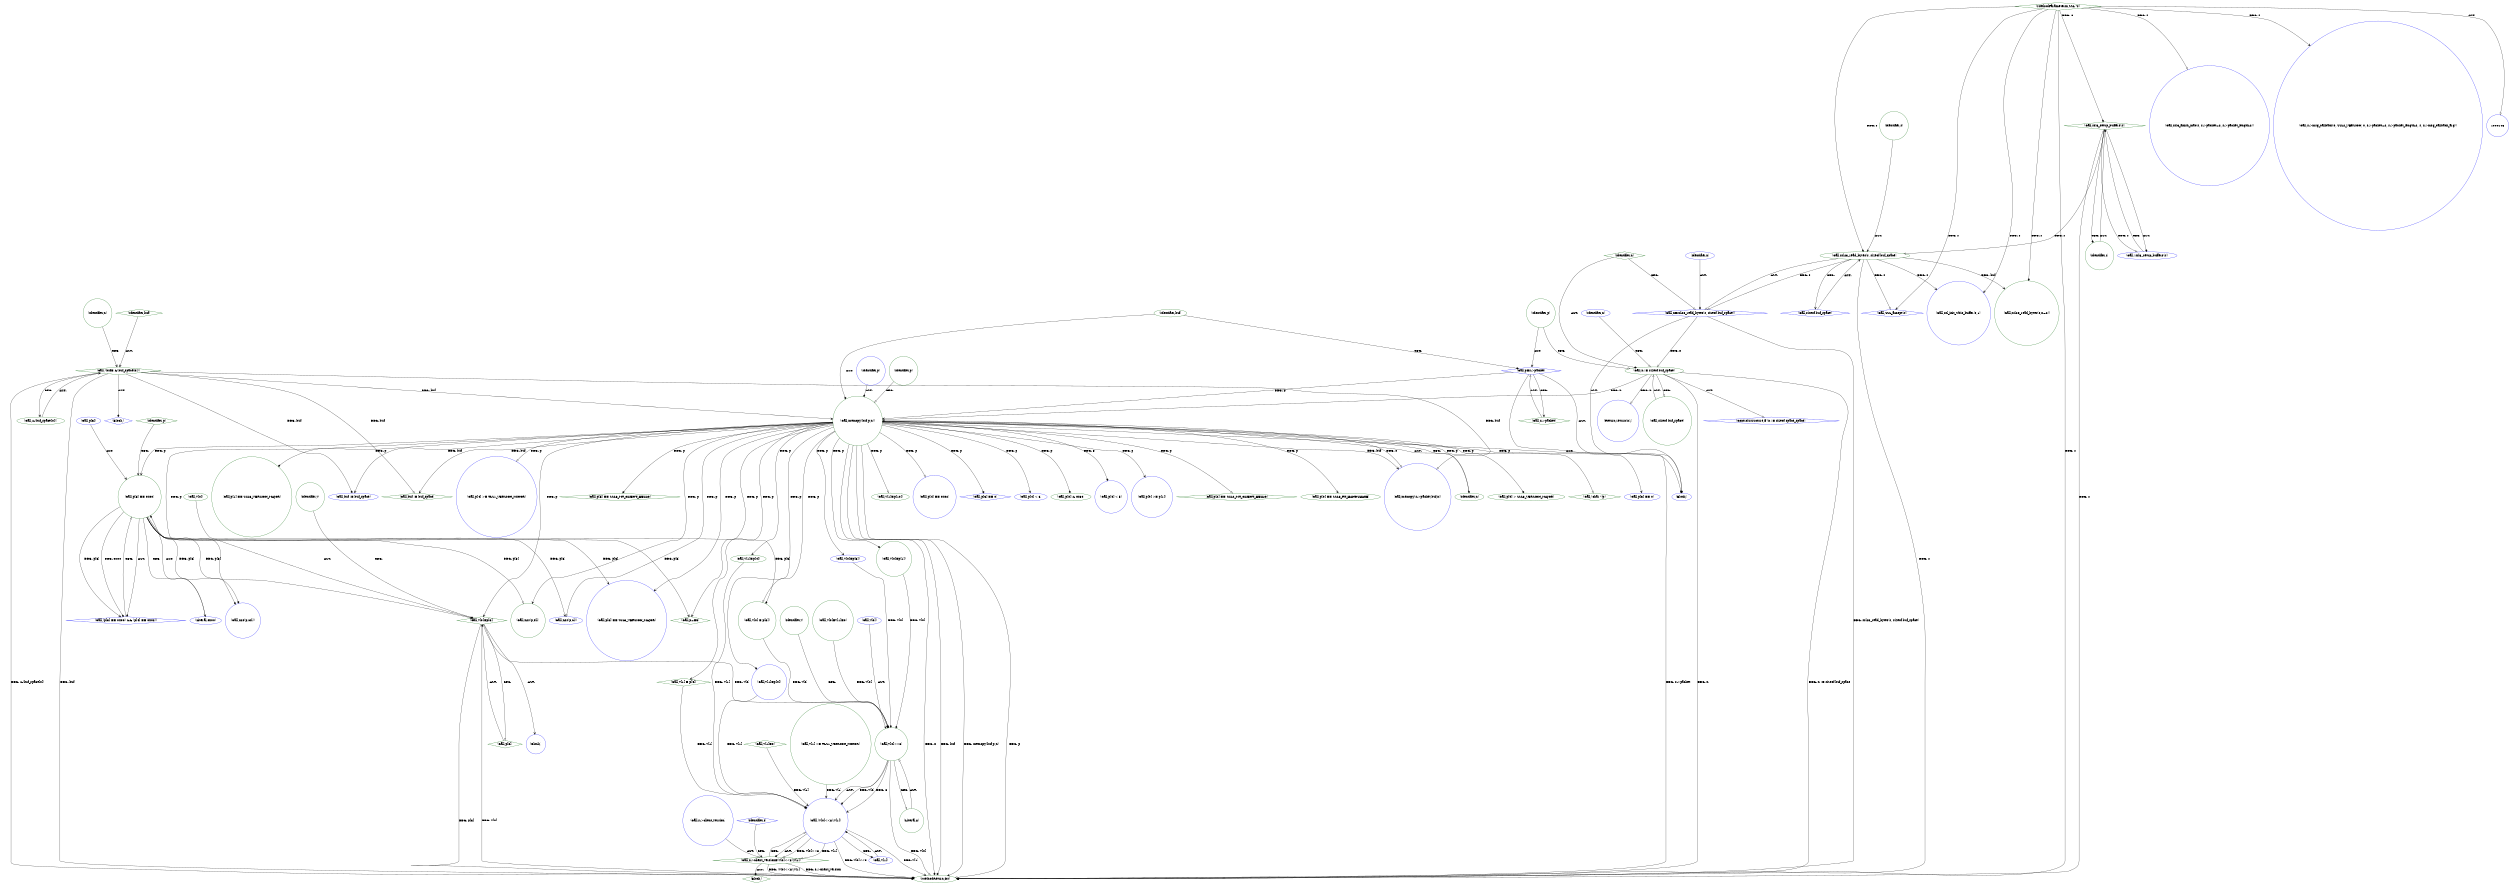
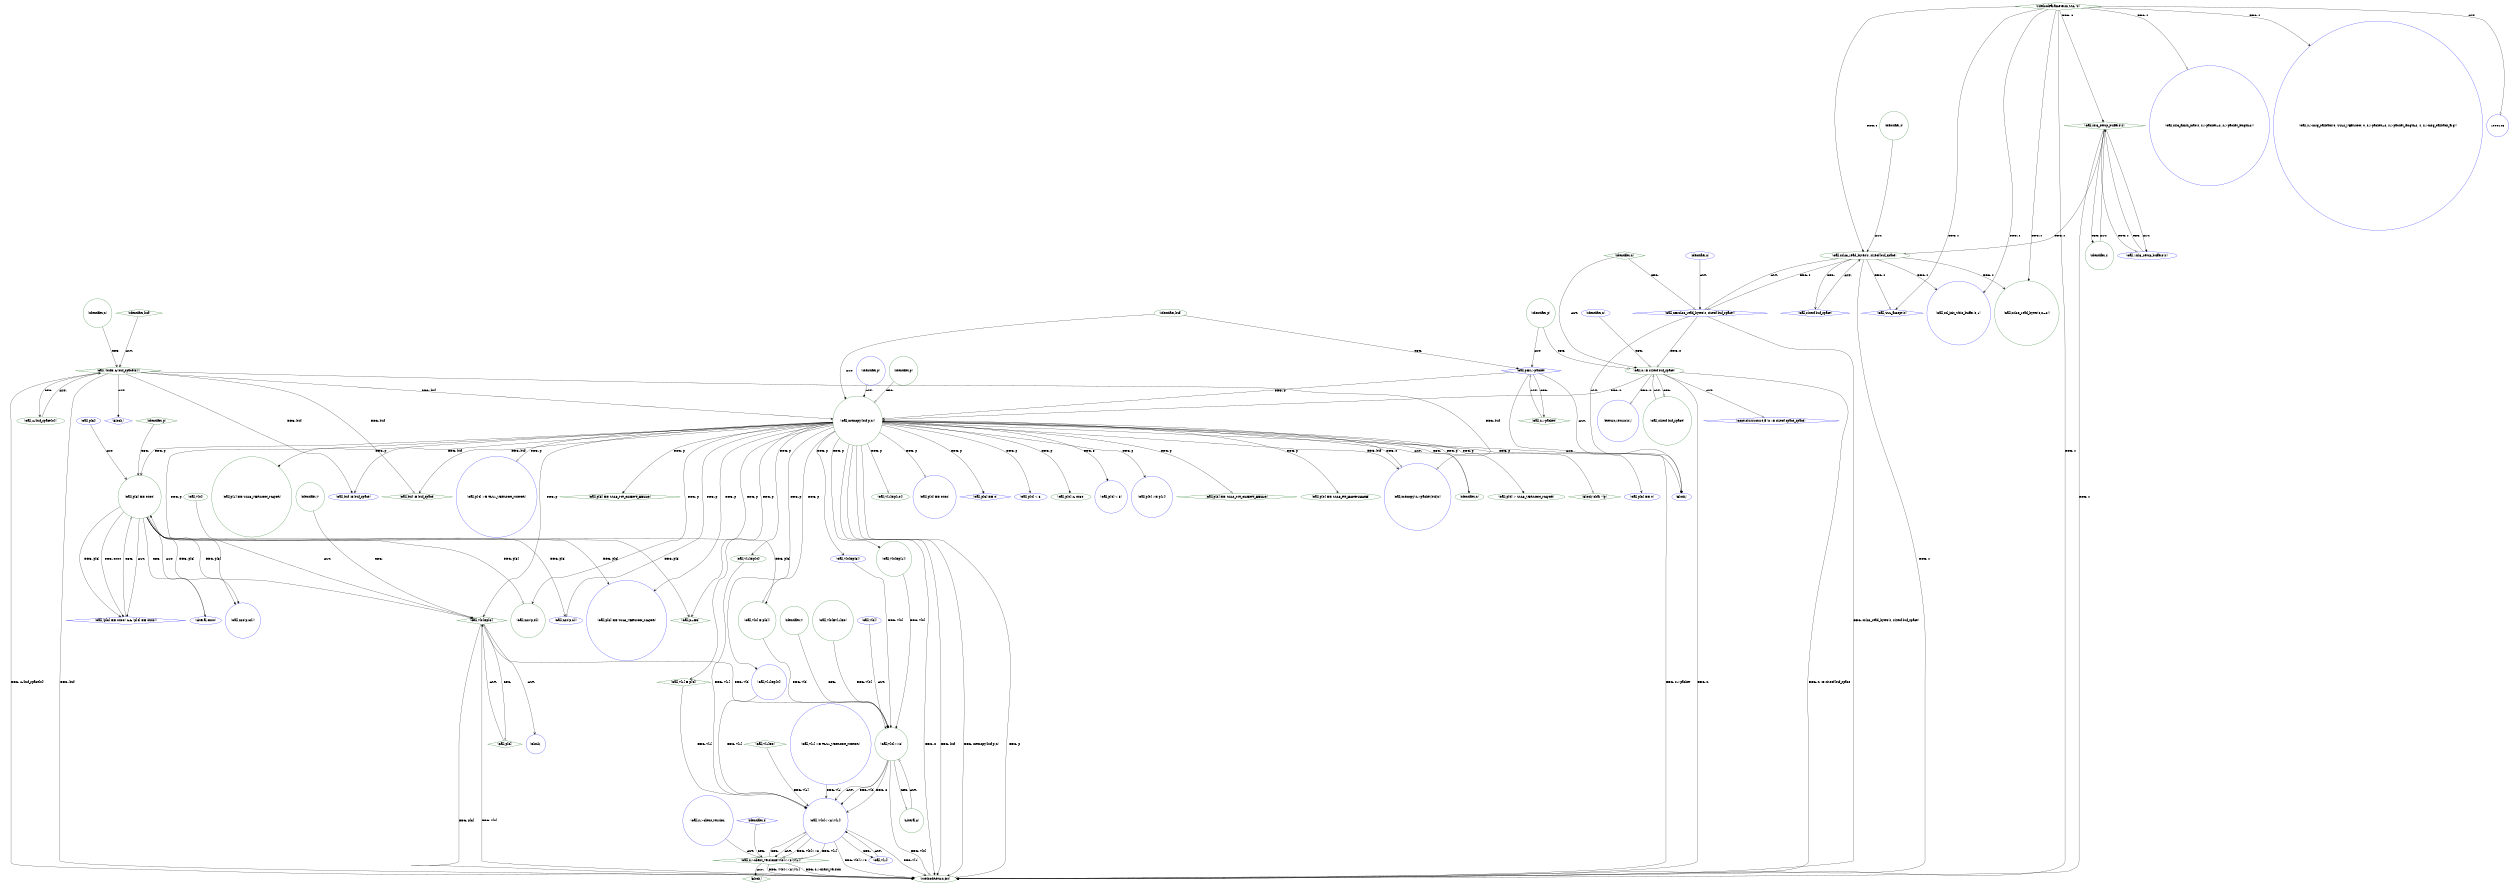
  digraph {
    node [color=darkgreen shape=circle]
    edge [arrowhead=vee]
    n1 [label="(Call,v[0]=p[3])" shape=diamond]
    n2 [label="(Call,v[0]<<8)"]
    n3 [color=blue label="(Block,)"]
    n4 [label="(MethodReturn,int)" shape=ellipse]
    n5 [label="(Call,p[3])" shape=diamond]
    n6 [color=blue label="(Call,(v[0]<<8)|v[1])"]
    n7 [label="(Literal,8)"]
    n8 [label="(Call,p[3] == 0x00)"]
    n9 [color=blue label="(Call,p[3] == SSL3_VERSION_MAJOR)"]
    n10 [color=blue label="(Call,(p[3] == 0x00) && (p[4] == 0x02))" shape=diamond]
    n11 [label="(Call,p+=5)" shape=diamond]
    n12 [color=blue label="(Call,n2s(p,cl))" shape=ellipse]
    n13 [color=blue label="(Call,n2s(p,csl))"]
    n14 [color=blue label="(Literal,0x00)" shape=ellipse]
    n15 [label="(Call,n2s(p,sil))"]
    n16 [label="(Call,v[0] = p[3])"]
    n17 [label="(Call,memcpy(buf,p,n))"]
    n18 [label="(Call,v[1]=p[10])" shape=ellipse]
    n19 [color=blue label="(Call,p[4] == 0x02)"]
    n20 [color=blue label="(Call,p[3] == 0)" shape=diamond]
    n21 [label="(Call,v[1]=p[4])" shape=ellipse]
    n22 [label="(Call,v[0]=p[1])"]
    n23 [color=blue label="(Call,p[4] < 6)" shape=ellipse]
    n24 [label="(Call,p[0] & 0x80)" shape=ellipse]
    n25 [color=blue label="(Call,p[4] < 5)"]
    n26 [color=blue label="(Call,p[9] >= p[1])"]
    n27 [label="(Call,p[2] == SSL2_MT_CLIENT_HELLO)" shape=diamond]
    n28 [label="(Call,p[0] == SSL3_RT_HANDSHAKE)" shape=ellipse]
    n29 [color=blue label="(Call,buf != buf_space)" shape=ellipse]
    n30 [label="(Identifier,n)" shape=ellipse]
    n31 [color=blue label="(Call,memcpy(s->packet,buf,n))"]
    n32 [label="(Call,p[9] > SSL3_VERSION_MAJOR)" shape=ellipse]
-   n33 [label="(Call,(char *)p)" shape=diamond]
+   n33 [label="(Block,(char *)p)" shape=diamond]
    n34 [color=blue label="(Call,p[3] == 0)" shape=ellipse]
    n35 [label="(Call,buf != buf_space)" shape=diamond]
    n36 [label="(Call,p[1] == SSL3_VERSION_MAJOR)"]
    n37 [color=blue label="(Call,v[1]=p[4])"]
    n38 [color=blue label="(Call,v[0]=p[3])" shape=ellipse]
    n39 [label="(Call,v[1] = p[4])" shape=diamond]
    n40 [color=blue label="(Block,)" shape=ellipse]
    n41 [color=blue label="(Call,p[4] >= TLS1_VERSION_MINOR)"]
    n42 [label="(Call,p[5] == SSL3_MT_CLIENT_HELLO)" shape=diamond]
    n43 [label="(Call,*buf= &(buf_space[0]))" shape=diamond]
    n44 [label="(Call,&(buf_space[0]))" shape=ellipse]
    n45 [color=blue label="(Block,)" shape=diamond]
    n46 [color=blue label="(Call,p=s->packet)" shape=diamond]
    n47 [label="(Call,s->packet)" shape=diamond]
    n48 [label="(Call,n != sizeof buf_space)" shape=ellipse]
    n49 [color=blue label="(ControlStructure,if (n != sizeof space_space))" shape=diamond]
    n50 [color=blue label="(Return,return(n);)"]
    n51 [label="(Call,sizeof buf_space)"]
    n52 [color=blue label="(Call,n=ssl23_read_bytes(s, sizeof buf_space))" shape=diamond]
    n53 [label="(Call,ssl23_read_bytes(s, sizeof buf_space))" shape=ellipse]
    n54 [color=blue label="(Call,SSL_accept(s))" shape=diamond]
    n55 [color=blue label="(Call,ssl_init_wbio_buffer(s,1))"]
    n56 [label="(Call,ssl23_read_bytes(s,n+2))"]
    n57 [color=blue label="(Call,sizeof buf_space)" shape=diamond]
    n58 [label="(Call,ssl3_setup_buffers(s))" shape=diamond]
    n59 [color=blue label="(Call,!ssl3_setup_buffers(s))" shape=ellipse]
    n60 [label="(Identifier,s)"]
    n61 [label="(MethodParameterIn,SSL *s)" shape=diamond]
    n62 [color=blue label="(Call,ssl3_finish_mac(s, s->packet+2, s->packet_length-2))"]
    n63 [color=blue label="(Call,s->msg_callback(0, SSL2_VERSION, 0, s->packet+2, s->packet_length-2, s, s->msg_callback_arg))"]
    1000143 [color=blue]
    n65 [label="(Call,s->client_version=(v[0]<<8)|v[1])" shape=diamond]
    n66 [color=blue label="(Call,v[1])" shape=ellipse]
    n67 [label="(Block,)" shape=diamond]
    n68 [color=blue label="(Call,v[0])" shape=ellipse]
    n69 [label="(Identifier,buf)" shape=ellipse]
    n70 [color=blue label="(Identifier,p)"]
    n71 [color=blue label="(Identifier,n)" shape=ellipse]
    n72 [label="(Call,v[1]=0)" shape=diamond]
    n73 [label="(Call,v[0])" shape=ellipse]
    n74 [label="(Identifier,p)"]
    n75 [label="(Identifier,p)"]
    n76 [label="(Identifier,v)"]
    n77 [label="(Identifier,v)"]
-   n78 [label="(Call,v[1] >= TLS1_VERSION_MINOR)"]
+   n78 [color=blue label="(Call,v[1] >= TLS1_VERSION_MINOR)"]
    n79 [label="(Identifier,p)" shape=diamond]
    n80 [label="(Identifier,n)"]
    n81 [label="(Identifier,buf)" shape=diamond]
    n82 [label="(Identifier,s)"]
    n83 [color=blue label="(Call,p[3])" shape=ellipse]
    n84 [color=blue label="(Call,s->client_version)"]
    n85 [color=blue label="(Identifier,s)" shape=diamond]
    n86 [label="(Identifier,n)" shape=diamond]
    n87 [label="(Call,v[0]=v[1]=0)"]
    n88 [color=blue label="(Identifier,n)" shape=ellipse]
    n1 -> n2 [arrowhead=diamond label="DDG: v[0]"]
    n1 -> n3 [label="AST: "]
    n1 -> n4 [label="DDG: v[0]"]
    n1 -> n4 [arrowhead=diamond label="DDG: p[3]"]
    n1 -> n5 [arrowhead=onormal label="CFG: "]
    n2 -> n4 [arrowhead=onormal label="DDG: v[0]"]
    n2 -> n6 [label="AST: "]
    n2 -> n6 [arrowhead=diamond label="DDG: v[0]"]
    n2 -> n6 [label="DDG: 8"]
    n2 -> n7 [arrowhead=onormal label="CFG: "]
    n5 -> n1 [arrowhead=diamond label="AST: "]
    n6 -> n4 [label="DDG: v[0]<<8"]
    n6 -> n4 [label="DDG: v[1]"]
    n6 -> n65 [arrowhead=diamond label="AST: "]
    n6 -> n65 [arrowhead=onormal label="DDG: v[0]<<8"]
    n6 -> n65 [arrowhead=onormal label="DDG: v[1]"]
    n6 -> n66 [arrowhead=diamond label="CFG: "]
    n7 -> n2 [arrowhead=onormal label="AST: "]
    n8 -> n1 [label="DDG: p[3]"]
    n8 -> n9 [label="DDG: p[3]"]
    n8 -> n10 [arrowhead=diamond label="AST: "]
    n8 -> n10 [label="DDG: p[3]"]
    n8 -> n10 [arrowhead=diamond label="DDG: 0x00"]
    n8 -> n11 [label="DDG: p[3]"]
    n8 -> n12 [label="DDG: p[3]"]
    n8 -> n13 [arrowhead=diamond label="DDG: p[3]"]
    n8 -> n14 [label="CFG: "]
    n8 -> n15 [arrowhead=onormal label="DDG: p[3]"]
    n8 -> n16 [arrowhead=diamond label="DDG: p[3]"]
    n10 -> n8 [arrowhead=onormal label="CFG: "]
    n14 -> n8 [arrowhead=diamond label="AST: "]
    n16 -> n2 [arrowhead=diamond label="DDG: v[0]"]
    n17 -> n1 [label="DDG: p"]
    n17 -> n4 [arrowhead=diamond label="DDG: n"]
    n17 -> n4 [arrowhead=diamond label="DDG: buf"]
    n17 -> n4 [label="DDG: memcpy(buf,p,n)"]
    n17 -> n4 [arrowhead=onormal label="DDG: p"]
    n17 -> n8 [label="DDG: p"]
    n17 -> n9 [label="DDG: p"]
    n17 -> n11 [label="DDG: p"]
    n17 -> n12 [arrowhead=onormal label="DDG: p"]
    n17 -> n13 [arrowhead=diamond label="DDG: p"]
    n17 -> n15 [label="DDG: p"]
    n17 -> n16 [arrowhead=onormal label="DDG: p"]
    n17 -> n18 [arrowhead=onormal label="DDG: p"]
    n17 -> n19 [arrowhead=onormal label="DDG: p"]
    n17 -> n20 [arrowhead=diamond label="DDG: p"]
    n17 -> n21 [label="DDG: p"]
    n17 -> n22 [arrowhead=diamond label="DDG: p"]
    n17 -> n23 [label="DDG: p"]
    n17 -> n24 [arrowhead=diamond label="DDG: p"]
    n17 -> n25 [arrowhead=diamond label="DDG: 8"]
    n17 -> n26 [label="DDG: p"]
    n17 -> n27 [arrowhead=onormal label="DDG: p"]
    n17 -> n28 [label="DDG: p"]
    n17 -> n29 [label="DDG: buf"]
    n17 -> n30 [arrowhead=diamond label="CFG: "]
    n17 -> n31 [label="DDG: buf"]
    n17 -> n31 [arrowhead=onormal label="DDG: n"]
    n17 -> n32 [arrowhead=diamond label="DDG: p"]
    n17 -> n33 [arrowhead=onormal label="DDG: p"]
    n17 -> n34 [label="DDG: p"]
    n17 -> n35 [label="DDG: buf"]
    n17 -> n36 [arrowhead=diamond label="DDG: p"]
    n17 -> n37 [arrowhead=diamond label="DDG: p"]
    n17 -> n38 [label="DDG: p"]
    n17 -> n39 [label="DDG: p"]
    n17 -> n40 [arrowhead=diamond label="AST: "]
    n17 -> n41 [arrowhead=onormal label="DDG: p"]
    n17 -> n42 [arrowhead=diamond label="DDG: p"]
    n21 -> n6 [arrowhead=diamond label="DDG: v[1]"]
    n22 -> n2 [arrowhead=diamond label="DDG: v[0]"]
    n30 -> n17 [arrowhead=diamond label="AST: "]
    n37 -> n6 [arrowhead=diamond label="DDG: v[1]"]
    n38 -> n2 [arrowhead=diamond label="DDG: v[0]"]
    n39 -> n6 [arrowhead=onormal label="DDG: v[1]"]
    n43 -> n4 [arrowhead=diamond label="DDG: buf"]
    n43 -> n4 [arrowhead=onormal label="DDG: &(buf_space[0])"]
    n43 -> n17 [label="DDG: buf"]
    n43 -> n29 [arrowhead=diamond label="DDG: buf"]
    n43 -> n31 [arrowhead=onormal label="DDG: buf"]
    n43 -> n35 [arrowhead=onormal label="DDG: buf"]
    n43 -> n44 [label="CFG: "]
    n43 -> n45 [arrowhead=diamond label="AST: "]
    n44 -> n43 [label="AST: "]
    n46 -> n4 [label="DDG: s->packet"]
    n46 -> n17 [label="DDG: p"]
    n46 -> n40 [label="AST: "]
    n46 -> n47 [label="CFG: "]
    n47 -> n46 [arrowhead=onormal label="AST: "]
    n48 -> n4 [arrowhead=onormal label="DDG: n"]
    n48 -> n4 [arrowhead=onormal label="DDG: n != sizeof buf_space"]
    n48 -> n17 [arrowhead=onormal label="DDG: n"]
    n48 -> n49 [arrowhead=onormal label="AST: "]
    n48 -> n50 [arrowhead=onormal label="DDG: n"]
    n48 -> n51 [arrowhead=onormal label="CFG: "]
    n51 -> n48 [arrowhead=onormal label="AST: "]
    n52 -> n4 [label="DDG: ssl23_read_bytes(s, sizeof buf_space)"]
    n52 -> n40 [arrowhead=diamond label="AST: "]
    n52 -> n48 [arrowhead=onormal label="DDG: n"]
    n53 -> n4 [arrowhead=onormal label="DDG: s"]
    n53 -> n52 [arrowhead=onormal label="AST: "]
    n53 -> n52 [arrowhead=onormal label="DDG: s"]
    n53 -> n54 [arrowhead=onormal label="DDG: s"]
    n53 -> n55 [label="DDG: s"]
-   n53 -> n56 [label="DDG: buf"]
+   n53 -> n56 [label="DDG: s"]
    n53 -> n57 [label="CFG: "]
    n57 -> n53 [label="AST: "]
    n58 -> n4 [arrowhead=diamond label="DDG: s"]
    n58 -> n53 [arrowhead=onormal label="DDG: s"]
    n58 -> n59 [arrowhead=diamond label="AST: "]
    n58 -> n59 [arrowhead=onormal label="DDG: s"]
    n58 -> n60 [arrowhead=diamond label="CFG: "]
    n59 -> n58 [arrowhead=diamond label="CFG: "]
    n60 -> n58 [arrowhead=onormal label="AST: "]
    n61 -> n4 [arrowhead=onormal label="DDG: s"]
    n61 -> n53 [arrowhead=diamond label="DDG: s"]
    n61 -> n54 [label="DDG: s"]
    n61 -> n55 [label="DDG: s"]
    n61 -> n56 [arrowhead=diamond label="DDG: s"]
    n61 -> n58 [arrowhead=diamond label="DDG: 8"]
    n61 -> n62 [arrowhead=onormal label="DDG: s"]
    n61 -> n63 [label="DDG: s"]
    n61 -> 1000143 [arrowhead=onormal label="AST: "]
    n65 -> n4 [arrowhead=diamond label="DDG: s->client_version"]
    n65 -> n4 [label="DDG: (v[0]<<8)|v[1]"]
    n65 -> n6 [arrowhead=onormal label="CFG: "]
    n65 -> n67 [arrowhead=diamond label="AST: "]
    n66 -> n6 [arrowhead=diamond label="AST: "]
    n68 -> n2 [label="AST: "]
    n69 -> n17 [arrowhead=diamond label="AST: "]
    n69 -> n46 [arrowhead=diamond label="CFG: "]
    n70 -> n17 [arrowhead=diamond label="AST: "]
    n71 -> n52 [arrowhead=diamond label="AST: "]
    n72 -> n6 [label="DDG: v[1]"]
    n73 -> n1 [arrowhead=onormal label="AST: "]
    n74 -> n17 [arrowhead=onormal label="CFG: "]
    n75 -> n46 [label="AST: "]
    n75 -> n48 [arrowhead=onormal label="CFG: "]
    n76 -> n1 [arrowhead=diamond label="CFG: "]
    n77 -> n2 [arrowhead=onormal label="CFG: "]
    n78 -> n6 [label="DDG: v[1]"]
    n79 -> n8 [label="CFG: "]
    n80 -> n43 [label="CFG: "]
    n81 -> n43 [label="AST: "]
    n82 -> n53 [label="AST: "]
    n83 -> n8 [label="AST: "]
    n84 -> n65 [arrowhead=onormal label="AST: "]
    n85 -> n65 [label="CFG: "]
    n86 -> n48 [arrowhead=diamond label="AST: "]
    n86 -> n52 [arrowhead=onormal label="CFG: "]
    n87 -> n2 [label="DDG: v[0]"]
    n88 -> n48 [arrowhead=onormal label="CFG: "]
  }
